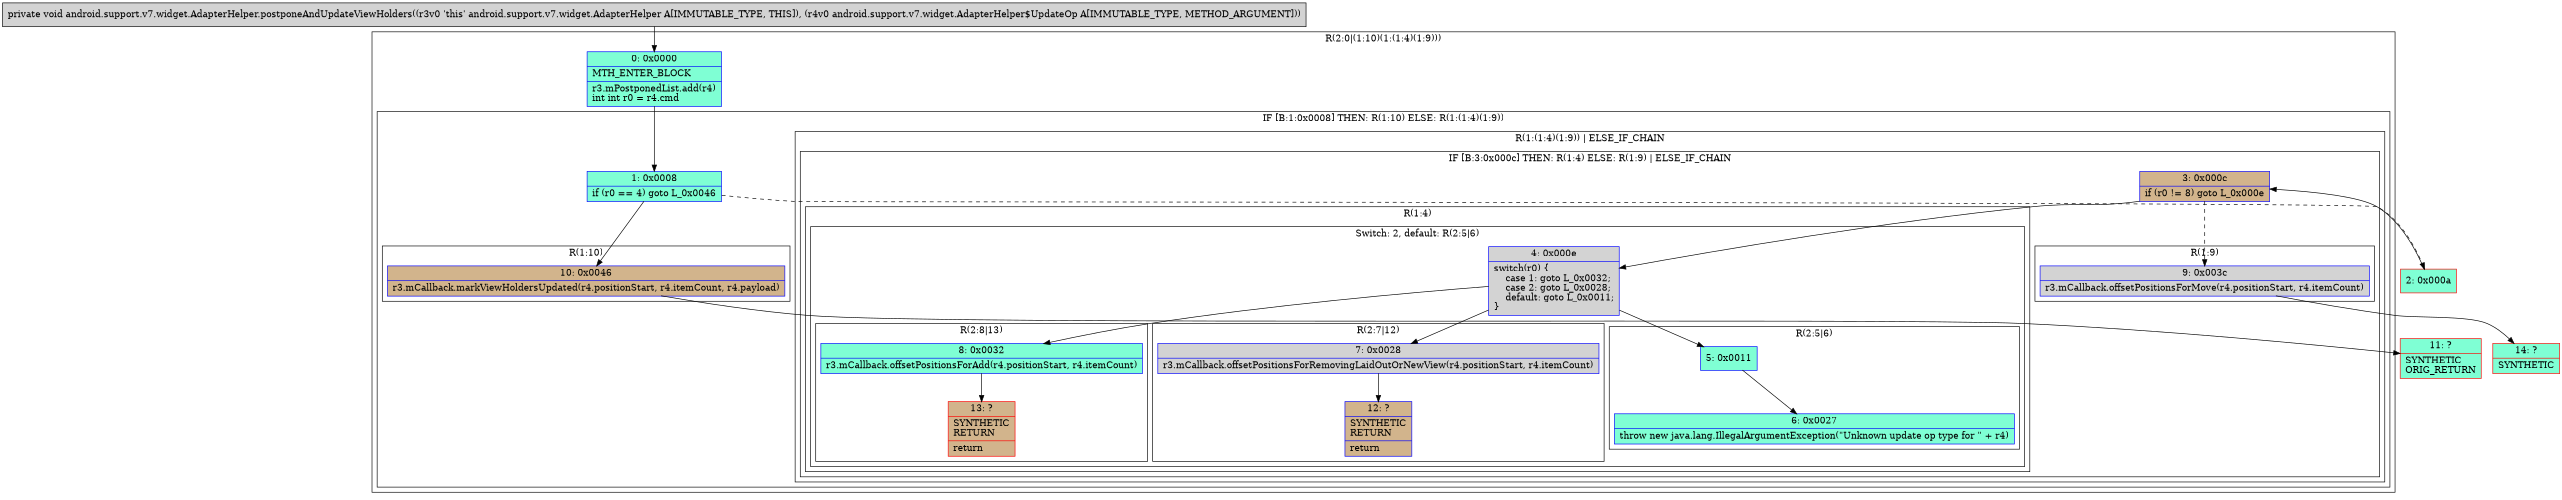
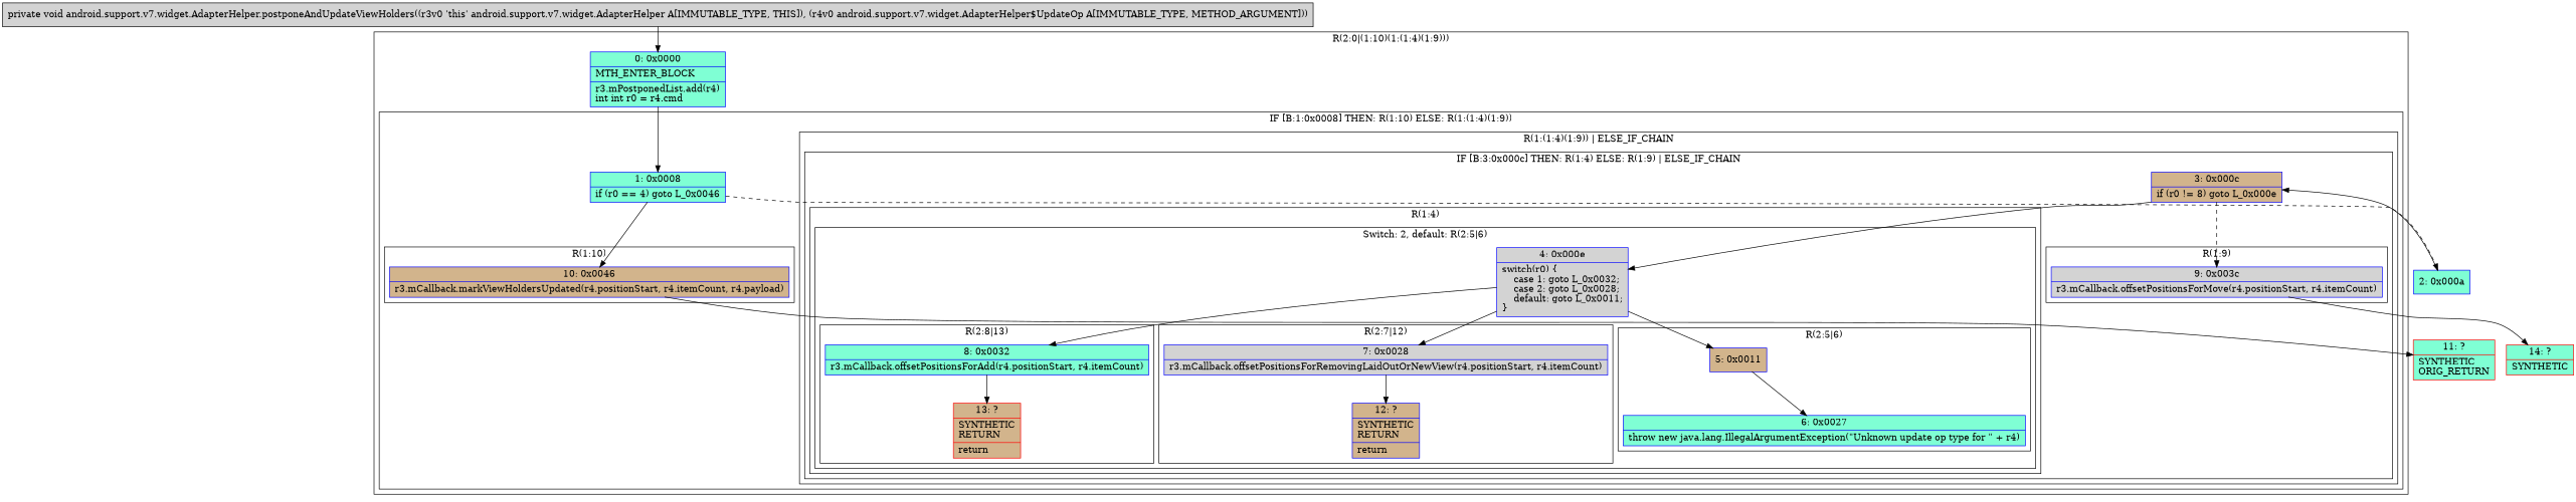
  digraph {
    node [color=blue fillcolor=aquamarine shape=record style=filled]
    n1 [fillcolor=tan label="{10\:\ 0x0046|r3.mCallback.markViewHoldersUpdated(r4.positionStart, r4.itemCount, r4.payload)\l}"]
    n2 [label="{8\:\ 0x0032|r3.mCallback.offsetPositionsForAdd(r4.positionStart, r4.itemCount)\l}"]
    n3 [color=red fillcolor=tan label="{13\:\ ?|SYNTHETIC\lRETURN\l|return\l}"]
    n4 [fillcolor=lightgrey label="{7\:\ 0x0028|r3.mCallback.offsetPositionsForRemovingLaidOutOrNewView(r4.positionStart, r4.itemCount)\l}"]
    n5 [fillcolor=tan label="{12\:\ ?|SYNTHETIC\lRETURN\l|return\l}"]
-   n6 [label="{5\:\ 0x0011}"]
+   n6 [fillcolor=tan label="{5\:\ 0x0011}"]
    n7 [label="{6\:\ 0x0027|throw new java.lang.IllegalArgumentException(\"Unknown update op type for \" + r4)\l}"]
    n8 [fillcolor=lightgrey label="{4\:\ 0x000e|switch(r0) \{\l    case 1: goto L_0x0032;\l    case 2: goto L_0x0028;\l    default: goto L_0x0011;\l\}\l}"]
    n9 [fillcolor=lightgrey label="{9\:\ 0x003c|r3.mCallback.offsetPositionsForMove(r4.positionStart, r4.itemCount)\l}"]
    n10 [fillcolor=tan label="{3\:\ 0x000c|if (r0 != 8) goto L_0x000e\l}"]
    n11 [label="{1\:\ 0x0008|if (r0 == 4) goto L_0x0046\l}"]
    n12 [label="{0\:\ 0x0000|MTH_ENTER_BLOCK\l|r3.mPostponedList.add(r4)\lint int r0 = r4.cmd\l}"]
    n13 [color=red label="{11\:\ ?|SYNTHETIC\lORIG_RETURN\l}"]
    n14 [color=red label="{14\:\ ?|SYNTHETIC\l}"]
-   n15 [color=red label="{2\:\ 0x000a}"]
+   n15 [label="{2\:\ 0x000a}"]
    n16 [fillcolor=lightgrey label="{private void android.support.v7.widget.AdapterHelper.postponeAndUpdateViewHolders((r3v0 'this' android.support.v7.widget.AdapterHelper A[IMMUTABLE_TYPE, THIS]), (r4v0 android.support.v7.widget.AdapterHelper$UpdateOp A[IMMUTABLE_TYPE, METHOD_ARGUMENT])) }" color=""]
    subgraph cluster_1 {
      label="R(2:0|(1:10)(1:(1:4)(1:9)))"
      n12
      subgraph cluster_2 {
        label="IF [B:1:0x0008] THEN: R(1:10) ELSE: R(1:(1:4)(1:9))"
        n11
        subgraph cluster_3 {
          label="R(1:10)"
          n1
        }
        subgraph cluster_4 {
          label="R(1:(1:4)(1:9)) | ELSE_IF_CHAIN\l"
          subgraph cluster_5 {
            label="IF [B:3:0x000c] THEN: R(1:4) ELSE: R(1:9) | ELSE_IF_CHAIN\l"
            n10
            subgraph cluster_6 {
              label="R(1:4)"
              subgraph cluster_7 {
                label="Switch: 2, default: R(2:5|6)"
                n8
                subgraph cluster_8 {
                  label="R(2:8|13)"
                  n2
                  n3
                }
                subgraph cluster_9 {
                  label="R(2:7|12)"
                  n4
                  n5
                }
                subgraph cluster_10 {
                  label="R(2:5|6)"
                  n6
                  n7
                }
              }
            }
            subgraph cluster_11 {
              label="R(1:9)"
              n9
            }
          }
        }
      }
    }
    n1 -> n13
    n2 -> n3
    n4 -> n5
    n6 -> n7
    n8 -> n2
    n8 -> n4
    n8 -> n6
    n9 -> n14
    n10 -> n8
    n10 -> n9 [style=dashed]
    n11 -> n1
    n11 -> n15 [style=dashed]
    n12 -> n11
    n15 -> n10
    n16 -> n12
  }
